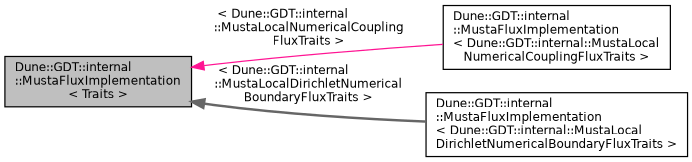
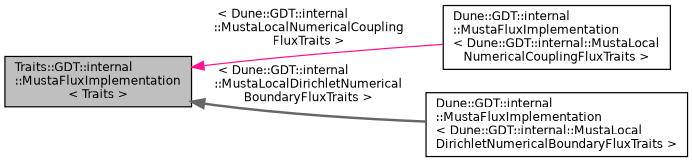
  digraph {
    rankdir=LR
    node [color=black fillcolor=white fontname=Helvetica fontsize=10 shape=record style=filled]
    edge [dir=back fontname=Helvetica fontsize=10 labelfontname=Helvetica labelfontsize=10]
-   n1 [fillcolor=grey75 fontcolor=black height=0.2 label="Dune::GDT::internal\l::MustaFluxImplementation\l\< Traits \>" width=0.4]
+   n1 [fillcolor=grey75 fontcolor=black height=0.2 label="Traits::GDT::internal\l::MustaFluxImplementation\l\< Traits \>" width=0.4]
    n2 [height=0.2 label="Dune::GDT::internal\l::MustaFluxImplementation\l\< Dune::GDT::internal::MustaLocal\lNumericalCouplingFluxTraits \>" width=0.4]
    n3 [height=0.2 label="Dune::GDT::internal\l::MustaFluxImplementation\l\< Dune::GDT::internal::MustaLocal\lDirichletNumericalBoundaryFluxTraits \>" width=0.4]
    n1 -> n2 [color=deeppink label=" \< Dune::GDT::internal\l::MustaLocalNumericalCoupling\lFluxTraits \>" style=solid]
    n1 -> n3 [color=gray40 label=" \< Dune::GDT::internal\l::MustaLocalDirichletNumerical\lBoundaryFluxTraits \>" style=bold]
  }
